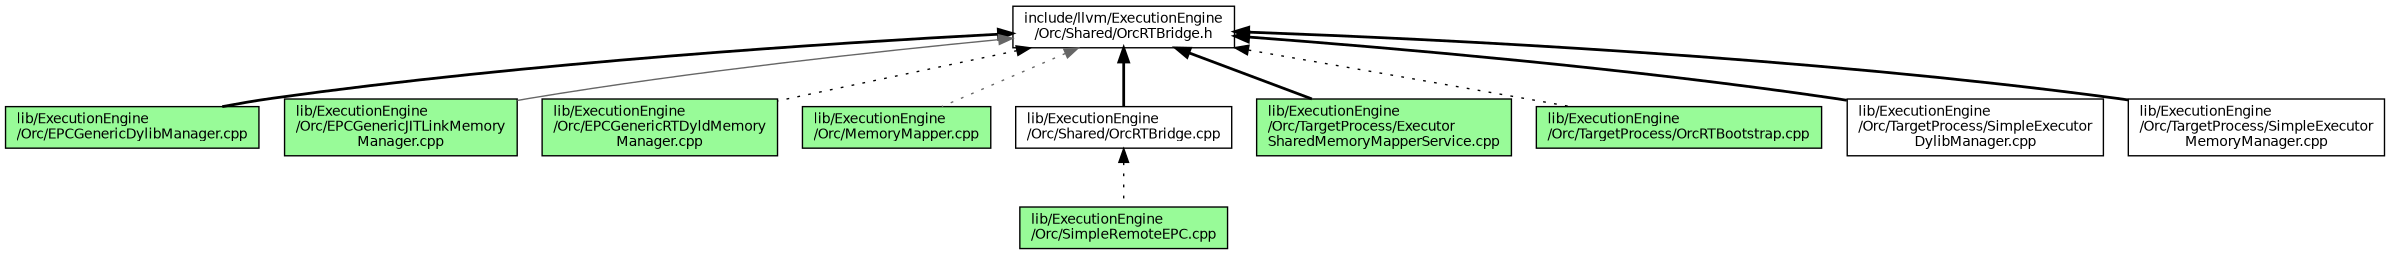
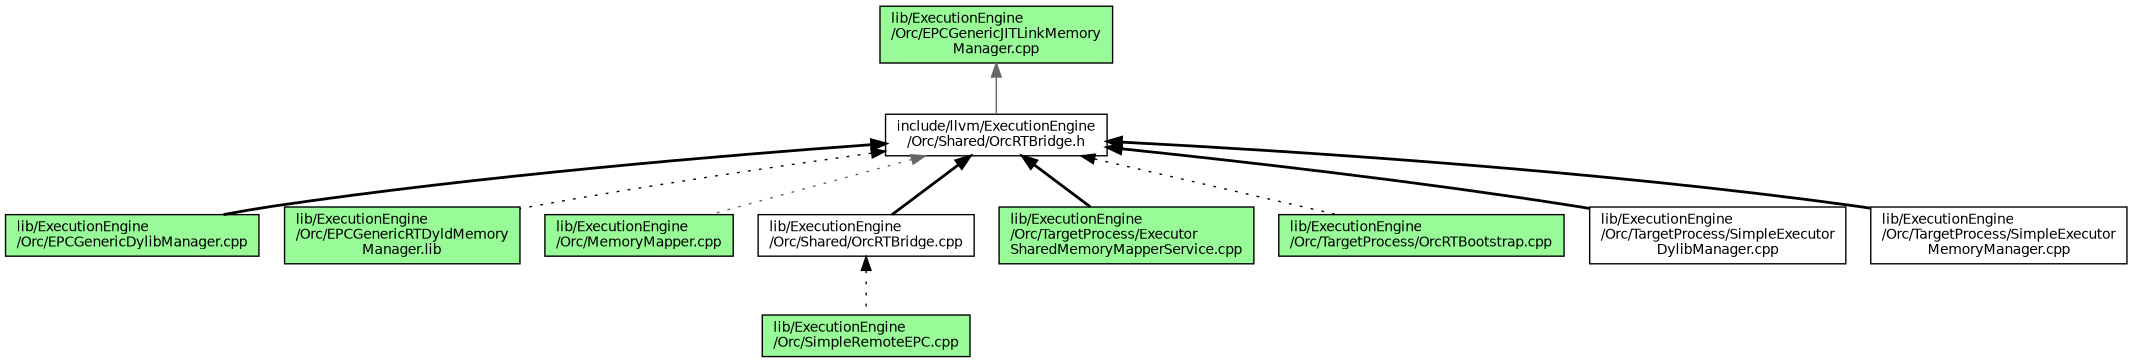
  digraph {
    node [color=black fillcolor=palegreen fontname=Helvetica fontsize=10 shape=record style=filled]
    edge [color=black dir=back fontname=Helvetica fontsize=10 labelfontname=Helvetica labelfontsize=10 style=bold]
    n1 [fillcolor=white fontcolor=black height=0.2 label="include/llvm/ExecutionEngine\l/Orc/Shared/OrcRTBridge.h" width=0.4]
    n2 [height=0.2 label="lib/ExecutionEngine\l/Orc/EPCGenericDylibManager.cpp" width=0.4]
    n3 [height=0.2 label="lib/ExecutionEngine\l/Orc/EPCGenericJITLinkMemory\lManager.cpp" width=0.4]
-   n4 [height=0.2 label="lib/ExecutionEngine\l/Orc/EPCGenericRTDyldMemory\lManager.cpp" width=0.4]
+   n4 [height=0.2 label="lib/ExecutionEngine\l/Orc/EPCGenericRTDyldMemory\lManager.lib" width=0.4]
    n5 [height=0.2 label="lib/ExecutionEngine\l/Orc/MemoryMapper.cpp" width=0.4]
    n6 [fillcolor=white height=0.2 label="lib/ExecutionEngine\l/Orc/Shared/OrcRTBridge.cpp" width=0.4]
    n7 [height=0.2 label="lib/ExecutionEngine\l/Orc/TargetProcess/Executor\lSharedMemoryMapperService.cpp" width=0.4]
    n8 [height=0.2 label="lib/ExecutionEngine\l/Orc/TargetProcess/OrcRTBootstrap.cpp" width=0.4]
    n9 [fillcolor=white height=0.2 label="lib/ExecutionEngine\l/Orc/TargetProcess/SimpleExecutor\lDylibManager.cpp" width=0.4]
    n10 [fillcolor=white height=0.2 label="lib/ExecutionEngine\l/Orc/TargetProcess/SimpleExecutor\lMemoryManager.cpp" width=0.4]
    n11 [height=0.2 label="lib/ExecutionEngine\l/Orc/SimpleRemoteEPC.cpp" width=0.4]
    n1 -> n2
-   n1 -> n3 [color=gray40 style=solid]
+   n3 -> n1 [color=gray40 style=solid]
    n1 -> n4 [style=dotted]
    n1 -> n5 [color=gray40 style=dotted]
    n1 -> n6
    n1 -> n7
    n1 -> n8 [style=dotted]
    n1 -> n9
    n1 -> n10
    n6 -> n11 [style=dotted]
  }
